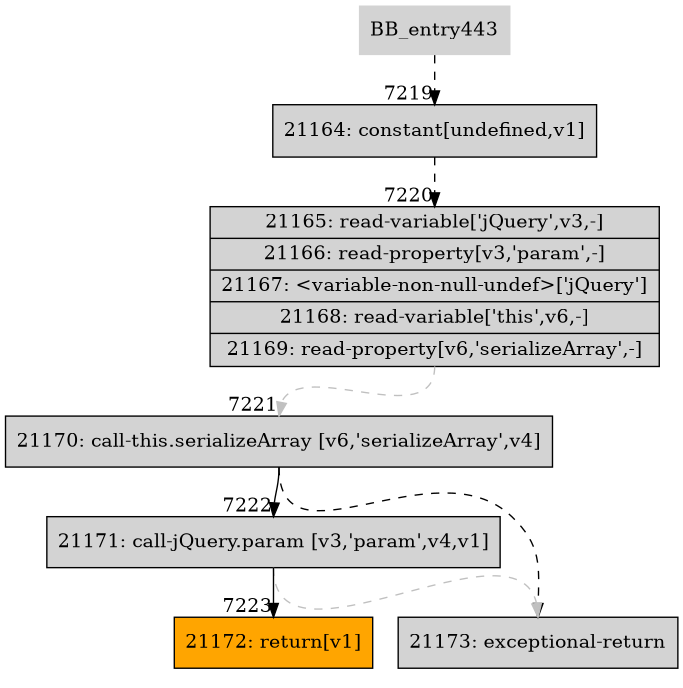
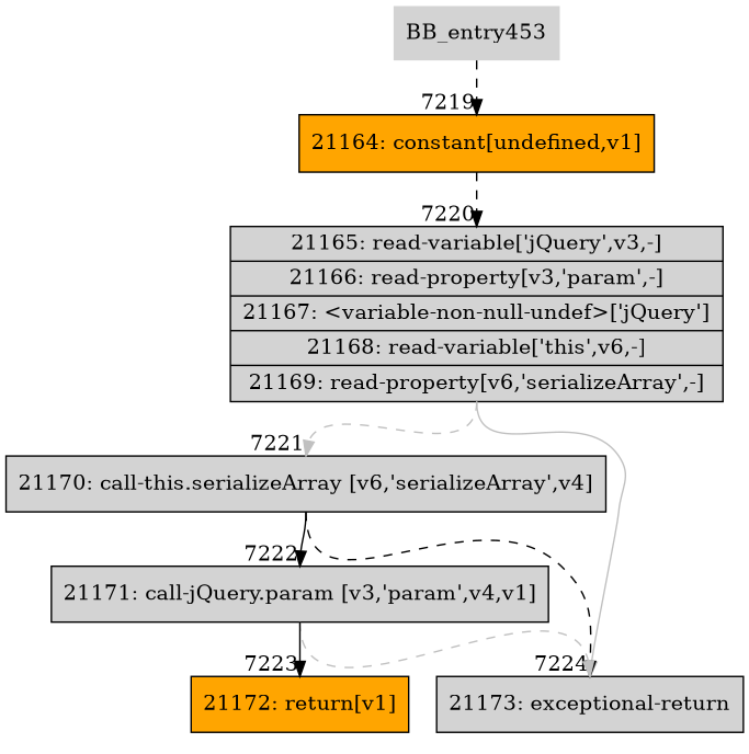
  digraph {
    rankdir=TD
    node [fillcolor=lightgrey shape=record style=filled]
    edge [headport=n style=dashed tailport=s]
-   BB_entry453 [shape=none label=BB_entry443]
-   n2 [label="{21164: constant[undefined,v1]}"]
+   BB_entry453 [shape=none]
+   n2 [fillcolor=orange label="{21164: constant[undefined,v1]}"]
    n3 [label="{21165: read-variable['jQuery',v3,-]|21166: read-property[v3,'param',-]|21167: \<variable-non-null-undef\>['jQuery']|21168: read-variable['this',v6,-]|21169: read-property[v6,'serializeArray',-]}"]
    n4 [label="{21170: call-this.serializeArray [v6,'serializeArray',v4]}"]
    n5 [label="{21173: exceptional-return}"]
    n6 [label="{21171: call-jQuery.param [v3,'param',v4,v1]}"]
    n7 [fillcolor=orange label="{21172: return[v1]}"]
    BB_entry453 -> n2 [headlabel="    7219"]
    n2 -> n3 [headlabel="      7220"]
    n3 -> n4 [color=gray headlabel="      7221"]
+   n3 -> n5 [color=gray headlabel="      7224" style=solid]
    n4 -> n5 [color=black]
    n4 -> n6 [headlabel="      7222" style=solid]
    n6 -> n5 [color=gray]
    n6 -> n7 [headlabel="      7223" style=solid]
  }
